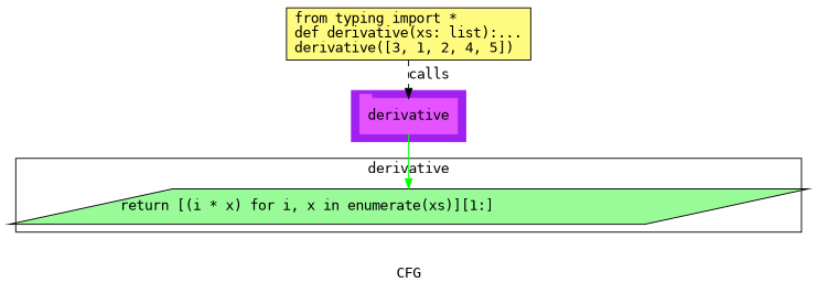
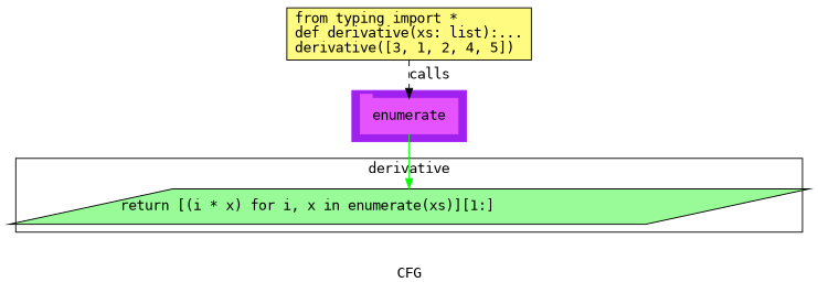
  digraph {
    compound=True
    fontname="DejaVu Sans Mono"
    label=CFG
    pack=False
    rankdir=TB
    ranksep=0.02
    node [fontname="DejaVu Sans Mono" style="filled,solid"]
    edge [fontname="DejaVu Sans Mono"]
-   n1 [color="#E552FF" height=0.5 label=derivative linenum="[5]" shape=tab style=filled width=1.375]
+   n1 [color="#E552FF" height=0.5 label=enumerate linenum="[5]" shape=tab style=filled width=1.375]
    n2 [fillcolor="#98fb98" height=0.5 label="return [(i * x) for i, x in enumerate(xs)][1:]\l" linenum="[3]" shape=parallelogram width=10.482]
    n3 [fillcolor="#FFFB81" height=0.73611 label="from typing import *\ldef derivative(xs: list):...\lderivative([3, 1, 2, 4, 5])\l" linenum="[1]" shape=rectangle width=3.4444]
    subgraph cluster_1 {
      color=purple
      compound=true
      label=""
      shape=tab
      style=filled
      n1
    }
    subgraph cluster_2 {
      label=derivative
      n2
    }
    n1 -> n2 [color=green]
    n3 -> n1 [label=calls style=dashed]
  }
